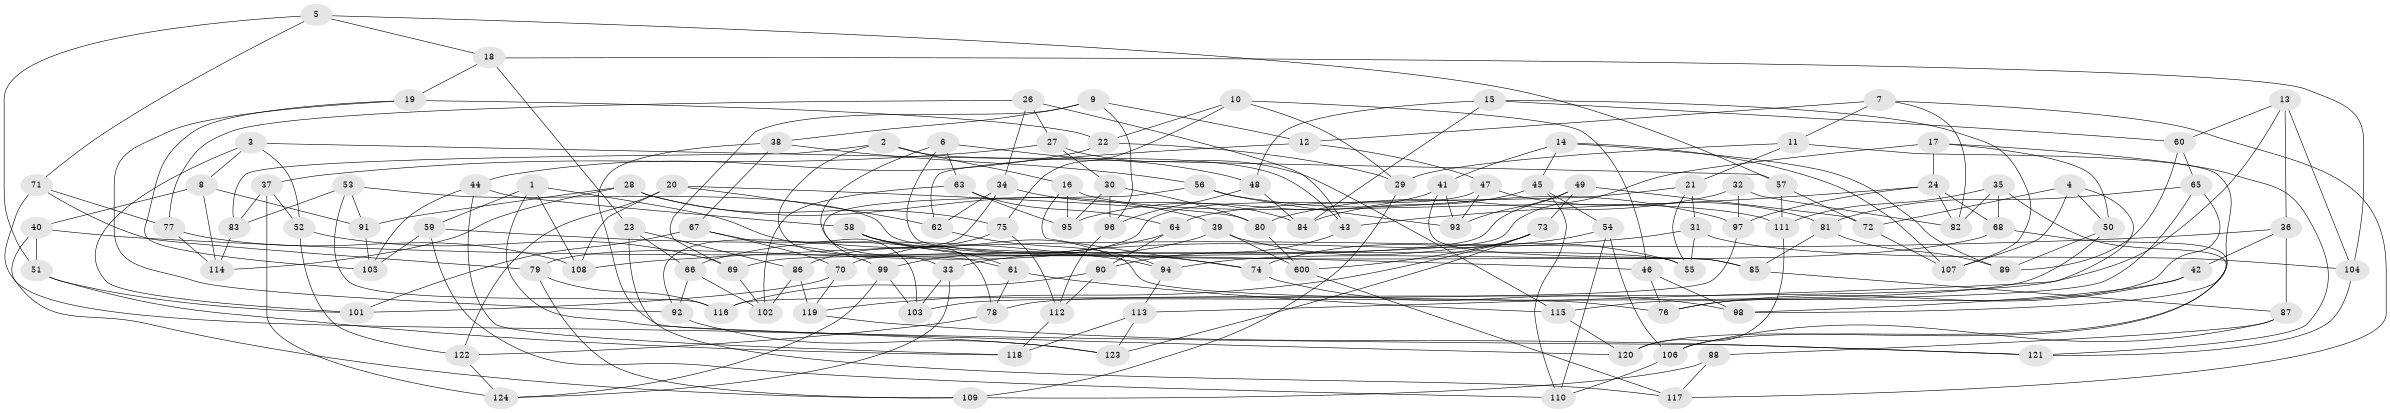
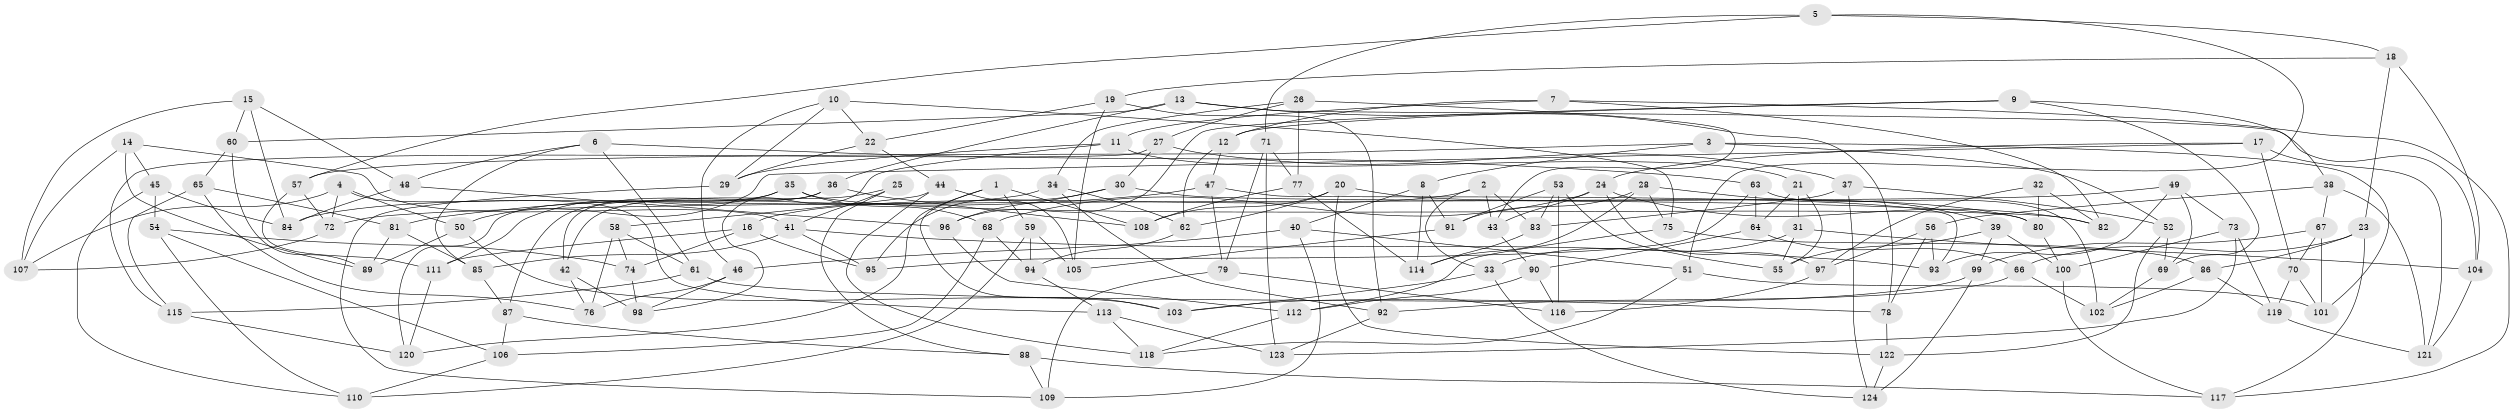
  graph {
    node [color=gray90 style=filled]
    1
    59
    103
    108
    120
    105
    110
    94
    2
    16
    33
    43
    83
    74
    95
    111
    124
    90
    114
    3
    8
    52
    57
    101
    40
    91
    69
    122
    72
    4
    50
    107
    113
    89
    118
    123
    5
    18
    51
    71
    104
    19
    23
    77
    79
    6
    48
    61
    63
    85
    96
    84
    78
    115
    64
    102
    87
    7
    11
    12
    82
    117
    29
    21
    98
    47
    62
    46
    109
    9
    38
    121
    56
    67
    112
    10
    22
    75
    44
    76
    86
    31
    55
    93
    81
    13
    36
    60
    42
    65
    14
    41
    45
    54
    15
    17
    24
    70
    68
    97
    119
    92
    66
    20
    80
-   100 [label=600]
+   100
    58
    106
    116
+   25
    88
    26
    27
    34
    30
    37
    28
    39
    99
    32
    35
    49
    73
    53
    1 -- 59
    1 -- 103
    1 -- 108
    1 -- 120
    59 -- 105
    59 -- 110
    59 -- 94
    94 -- 113
    2 -- 16
    2 -- 33
    2 -- 43
    2 -- 83
    16 -- 74
    16 -- 95
    16 -- 111
    33 -- 103
    33 -- 124
    43 -- 90
    83 -- 114
    74 -- 98
    111 -- 120
    90 -- 112
    90 -- 116
    3 -- 8
    3 -- 52
    3 -- 57
    3 -- 101
    8 -- 114
    8 -- 40
    8 -- 91
    52 -- 69
    52 -- 122
    57 -- 111
    57 -- 72
    40 -- 51
    40 -- 46
    40 -- 109
    91 -- 105
    69 -- 102
    122 -- 124
    72 -- 107
    4 -- 72
    4 -- 50
    4 -- 107
    4 -- 113
    50 -- 103
    50 -- 89
    113 -- 118
    113 -- 123
    5 -- 57
    5 -- 18
    5 -- 51
    5 -- 71
    18 -- 104
    18 -- 19
    18 -- 23
    51 -- 101
    51 -- 118
    71 -- 123
    71 -- 77
    71 -- 79
    104 -- 121
    19 -- 105
    19 -- 22
    19 -- 92
    23 -- 117
    23 -- 86
    23 -- 66
    77 -- 108
    77 -- 114
    79 -- 109
    79 -- 116
    6 -- 48
    6 -- 61
    6 -- 63
    6 -- 85
    48 -- 96
    48 -- 84
    61 -- 78
    61 -- 115
    63 -- 95
    63 -- 64
    63 -- 102
    85 -- 87
    96 -- 112
    78 -- 122
    115 -- 120
    64 -- 90
    64 -- 66
    87 -- 106
    87 -- 88
    7 -- 11
    7 -- 12
    7 -- 82
    7 -- 117
    11 -- 29
    11 -- 21
    11 -- 98
    12 -- 47
    12 -- 62
    29 -- 109
    21 -- 64
    21 -- 31
    21 -- 55
    47 -- 79
    47 -- 93
    47 -- 81
    62 -- 94
    46 -- 98
    46 -- 76
    9 -- 69
    9 -- 96
    9 -- 12
    9 -- 38
    38 -- 121
    38 -- 56
    38 -- 67
    56 -- 78
    56 -- 93
    56 -- 97
    67 -- 101
    67 -- 70
    67 -- 99
    112 -- 118
    10 -- 29
    10 -- 46
    10 -- 22
    10 -- 75
    22 -- 29
    22 -- 44
    75 -- 112
    75 -- 86
    44 -- 105
    44 -- 118
    44 -- 58
    86 -- 102
    86 -- 119
    31 -- 33
    31 -- 104
    31 -- 55
    81 -- 89
    81 -- 85
    13 -- 104
    13 -- 78
    13 -- 36
    13 -- 60
    36 -- 108
    36 -- 87
    36 -- 42
    60 -- 89
    60 -- 65
    42 -- 98
    42 -- 76
    65 -- 115
    65 -- 76
    65 -- 81
    14 -- 107
    14 -- 89
    14 -- 41
    14 -- 45
    41 -- 95
    41 -- 85
    41 -- 93
    45 -- 110
    45 -- 84
    45 -- 54
    54 -- 110
    54 -- 74
    54 -- 106
    15 -- 107
    15 -- 48
    15 -- 84
    15 -- 60
    17 -- 50
    17 -- 121
    17 -- 24
    17 -- 70
    24 -- 43
    24 -- 82
    24 -- 68
    24 -- 97
    70 -- 101
    70 -- 119
    68 -- 94
    68 -- 106
    97 -- 116
    119 -- 121
    92 -- 123
    66 -- 102
    66 -- 92
    20 -- 108
    20 -- 122
    20 -- 62
    20 -- 80
    80 -- 100
    100 -- 117
    58 -- 74
    58 -- 61
    58 -- 76
    106 -- 110
+   25 -- 42
+   25 -- 41
+   25 -- 88
    88 -- 117
    88 -- 109
    26 -- 43
    26 -- 77
    26 -- 27
    26 -- 34
    27 -- 115
    27 -- 30
    27 -- 37
    34 -- 84
    34 -- 62
    34 -- 92
    30 -- 95
    30 -- 96
    30 -- 80
    37 -- 83
    37 -- 124
    37 -- 52
    28 -- 114
    28 -- 91
    28 -- 75
    28 -- 39
    39 -- 55
    39 -- 100
    39 -- 99
    99 -- 103
    99 -- 124
    32 -- 82
    32 -- 97
    32 -- 80
    35 -- 120
    35 -- 111
    35 -- 82
    35 -- 68
    49 -- 69
    49 -- 72
    49 -- 93
    49 -- 73
    73 -- 123
    73 -- 119
    73 -- 100
    53 -- 83
    53 -- 91
    53 -- 55
    53 -- 116
  }
